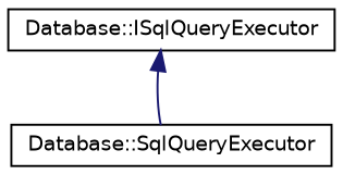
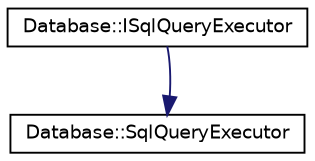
  digraph {
    rankdir=TB
    node [color=black fillcolor=white fontname=Helvetica fontsize=10 shape=record style=filled]
    n1 [height=0.2 label="Database::ISqlQueryExecutor" width=0.4]
    n2 [height=0.2 label="Database::SqlQueryExecutor" width=0.4]
-   n1 -> n2 [color=midnightblue dir=back fontname=Helvetica fontsize=10 labelfontname=Helvetica labelfontsize=10 style=solid]
+   n2 -> n1 [color=midnightblue dir=back fontname=Helvetica fontsize=10 labelfontname=Helvetica labelfontsize=10 style=solid]
  }
